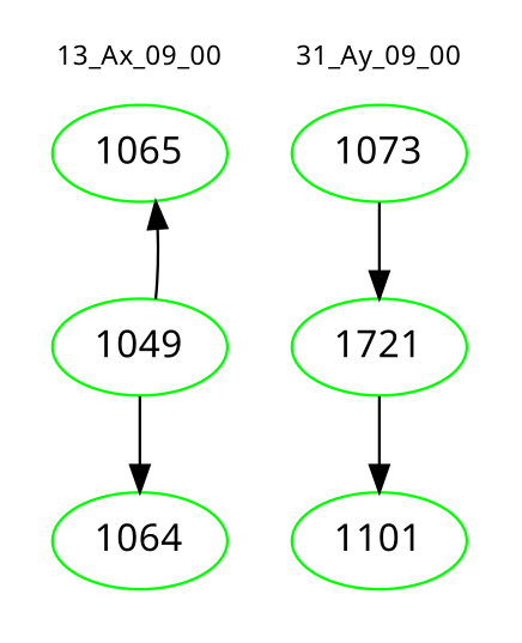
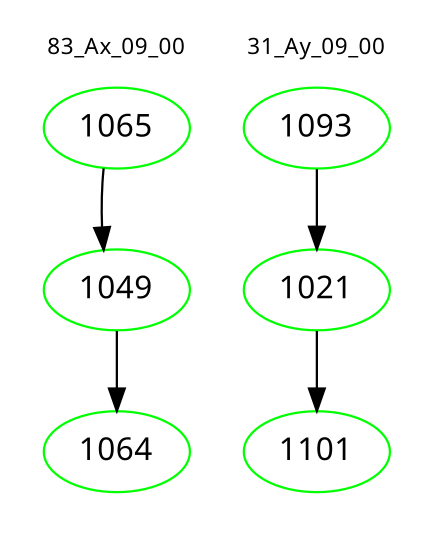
  digraph {
    fontname="Noto Sans"
    node [color=green fontname="Noto Sans"]
    edge [color=black fontname="Noto Sans"]
    n1 [label=1065]
    n2 [label=1049]
    n3 [label=1064]
-   n4 [label=1073]
-   n5 [label=1721]
+   n4 [label=1093]
+   n5 [label=1021]
    n6 [label=1101]
    subgraph cluster_1 {
      color=white
      fontsize=10
-     label="13_Ax_09_00"
+     label="83_Ax_09_00"
      n1
      n2
      n3
    }
    subgraph cluster_2 {
      color=white
      fontsize=10
      label="31_Ay_09_00"
      n4
      n5
      n6
    }
-   n2 -> n1
+   n1 -> n2
    n2 -> n3
    n4 -> n5
    n5 -> n6
  }
